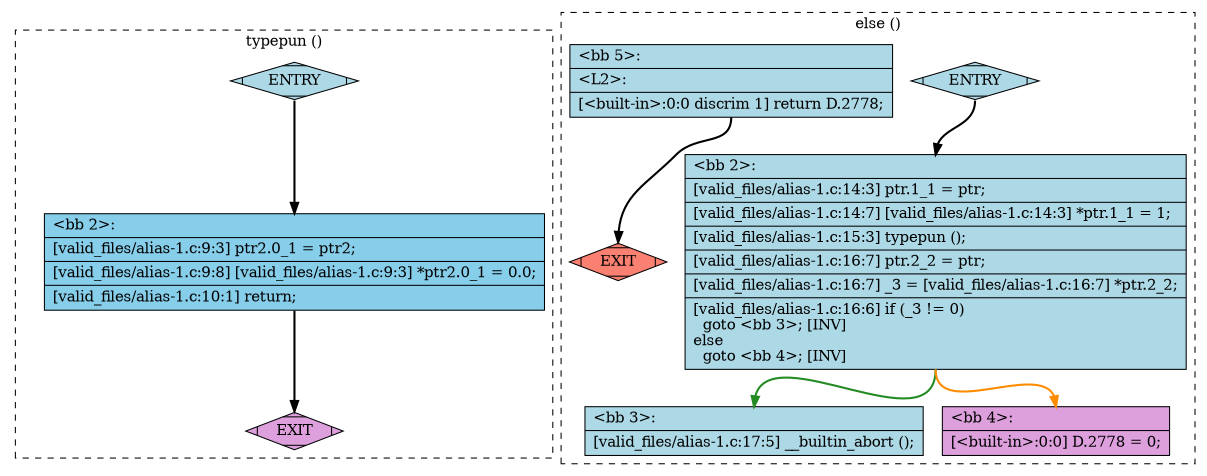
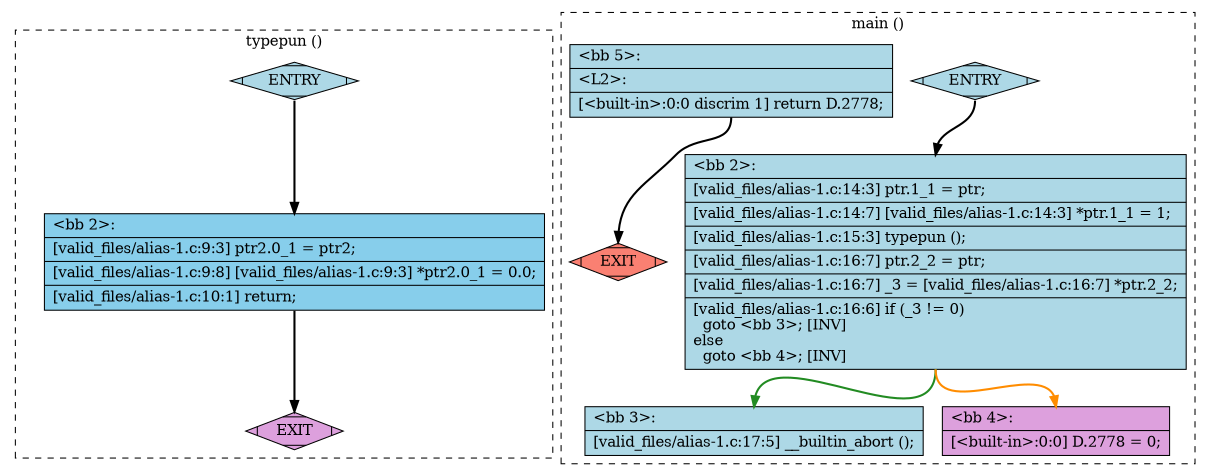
  digraph {
    node [fillcolor=lightblue shape=record style=filled]
    edge [constraint=true headport=n style="solid,bold" tailport=s color=black weight=10]
    n1 [label=ENTRY shape=Mdiamond]
    n2 [fillcolor=plum label=EXIT shape=Mdiamond]
    n3 [fillcolor=skyblue label="{\<bb\ 2\>:\l|[valid_files/alias-1.c:9:3]\ ptr2.0_1\ =\ ptr2;\l|[valid_files/alias-1.c:9:8]\ [valid_files/alias-1.c:9:3]\ *ptr2.0_1\ =\ 0.0;\l|[valid_files/alias-1.c:10:1]\ return;\l}"]
    n4 [label=ENTRY shape=Mdiamond]
    n5 [fillcolor=salmon label=EXIT shape=Mdiamond]
    n6 [label="{\<bb\ 2\>:\l|[valid_files/alias-1.c:14:3]\ ptr.1_1\ =\ ptr;\l|[valid_files/alias-1.c:14:7]\ [valid_files/alias-1.c:14:3]\ *ptr.1_1\ =\ 1;\l|[valid_files/alias-1.c:15:3]\ typepun\ ();\l|[valid_files/alias-1.c:16:7]\ ptr.2_2\ =\ ptr;\l|[valid_files/alias-1.c:16:7]\ _3\ =\ [valid_files/alias-1.c:16:7]\ *ptr.2_2;\l|[valid_files/alias-1.c:16:6]\ if\ (_3\ !=\ 0)\l\ \ goto\ \<bb\ 3\>;\ [INV]\lelse\l\ \ goto\ \<bb\ 4\>;\ [INV]\l}"]
    n7 [label="{\<bb\ 3\>:\l|[valid_files/alias-1.c:17:5]\ __builtin_abort\ ();\l}"]
    n8 [fillcolor=plum label="{\<bb\ 4\>:\l|[\<built-in\>:0:0]\ D.2778\ =\ 0;\l}"]
    n9 [label="{\<bb\ 5\>:\l|\<L2\>:\l|[\<built-in\>:0:0\ discrim\ 1]\ return\ D.2778;\l}"]
    subgraph cluster_1 {
      color=black
      label="typepun ()"
      style=dashed
      n1
      n2
      n3
    }
    subgraph cluster_2 {
      color=black
-     label="else ()"
+     label="main ()"
      style=dashed
      n4
      n5
      n6
      n7
      n8
      n9
    }
    n1 -> n2 [style=invis color="" weight=""]
    n1 -> n3 [weight=100]
    n3 -> n2
    n4 -> n5 [style=invis color="" weight=""]
    n4 -> n6 [weight=100]
    n6 -> n7 [color=forestgreen]
    n6 -> n8 [color=darkorange]
    n9 -> n5
  }
